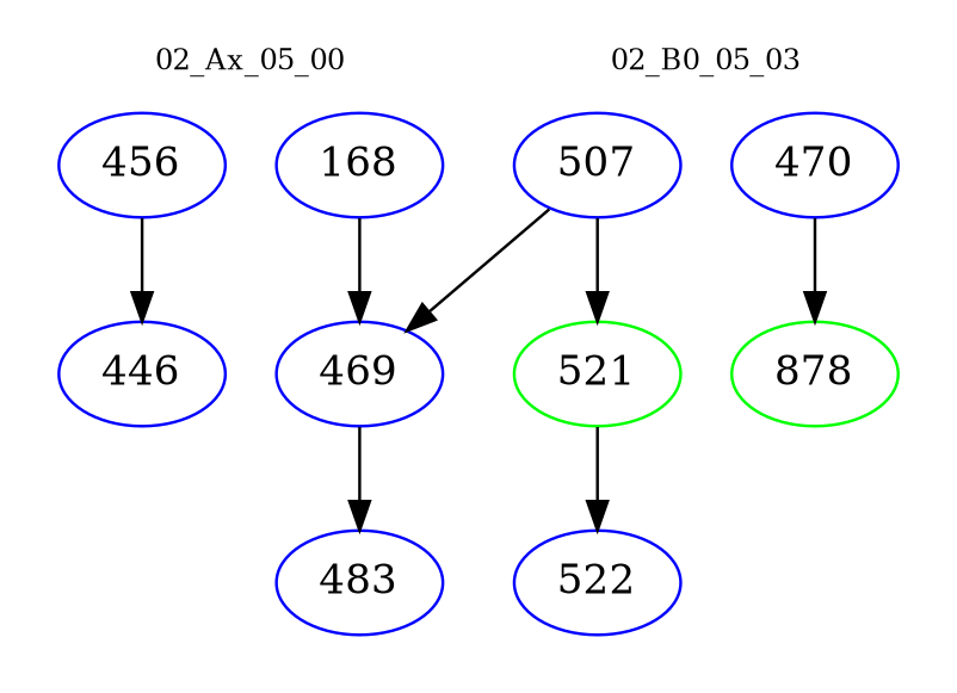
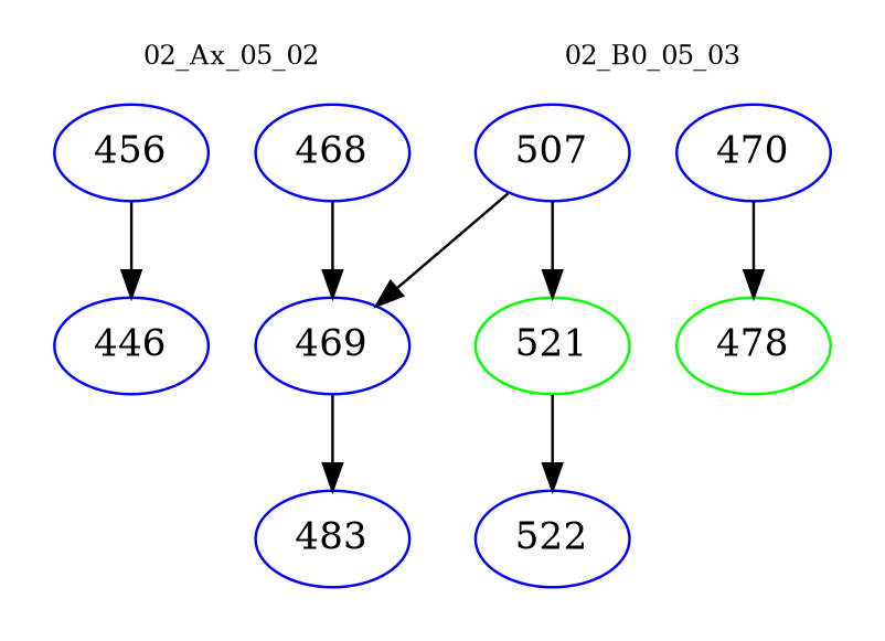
  digraph {
    node [color=blue]
    edge [color=black]
-   n1 [label=168]
+   n1 [label=468]
    n2 [label=456]
    n3 [label=469]
    n4 [label=446]
    n5 [label=483]
    n6 [label=507]
    n7 [label=470]
    n8 [color=green label=521]
-   n9 [color=green label=878]
+   n9 [color=green label=478]
    n10 [label=522]
    subgraph cluster_1 {
      color=white
      fontsize=10
-     label="02_Ax_05_00"
+     label="02_Ax_05_02"
      n1
      n2
      n3
      n4
      n5
    }
    subgraph cluster_2 {
      color=white
      fontsize=10
      label="02_B0_05_03"
      n6
      n7
      n8
      n9
      n10
    }
    n1 -> n3
    n2 -> n4
    n3 -> n5
    n6 -> n3
    n6 -> n8
    n7 -> n9
    n8 -> n10
  }
